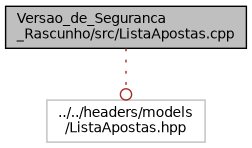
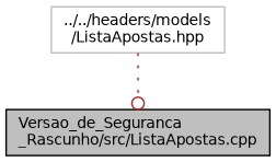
  digraph {
    node [fontname=Helvetica fontsize=10 shape=record style=filled]
    n1 [color=black fillcolor=grey75 fontcolor=black height=0.2 label="Versao_de_Seguranca\l_Rascunho/src/ListaApostas.cpp" width=0.4]
    n2 [color=grey75 fillcolor=white height=0.2 label="../../headers/models\l/ListaApostas.hpp" width=0.4]
-   n1 -> n2 [color=brown fontname=Helvetica fontsize=10 labelfontname=Helvetica labelfontsize=10 style=dotted arrowhead=odot]
+   n2 -> n1 [color=brown fontname=Helvetica fontsize=10 labelfontname=Helvetica labelfontsize=10 style=dotted arrowhead=odot]
  }
